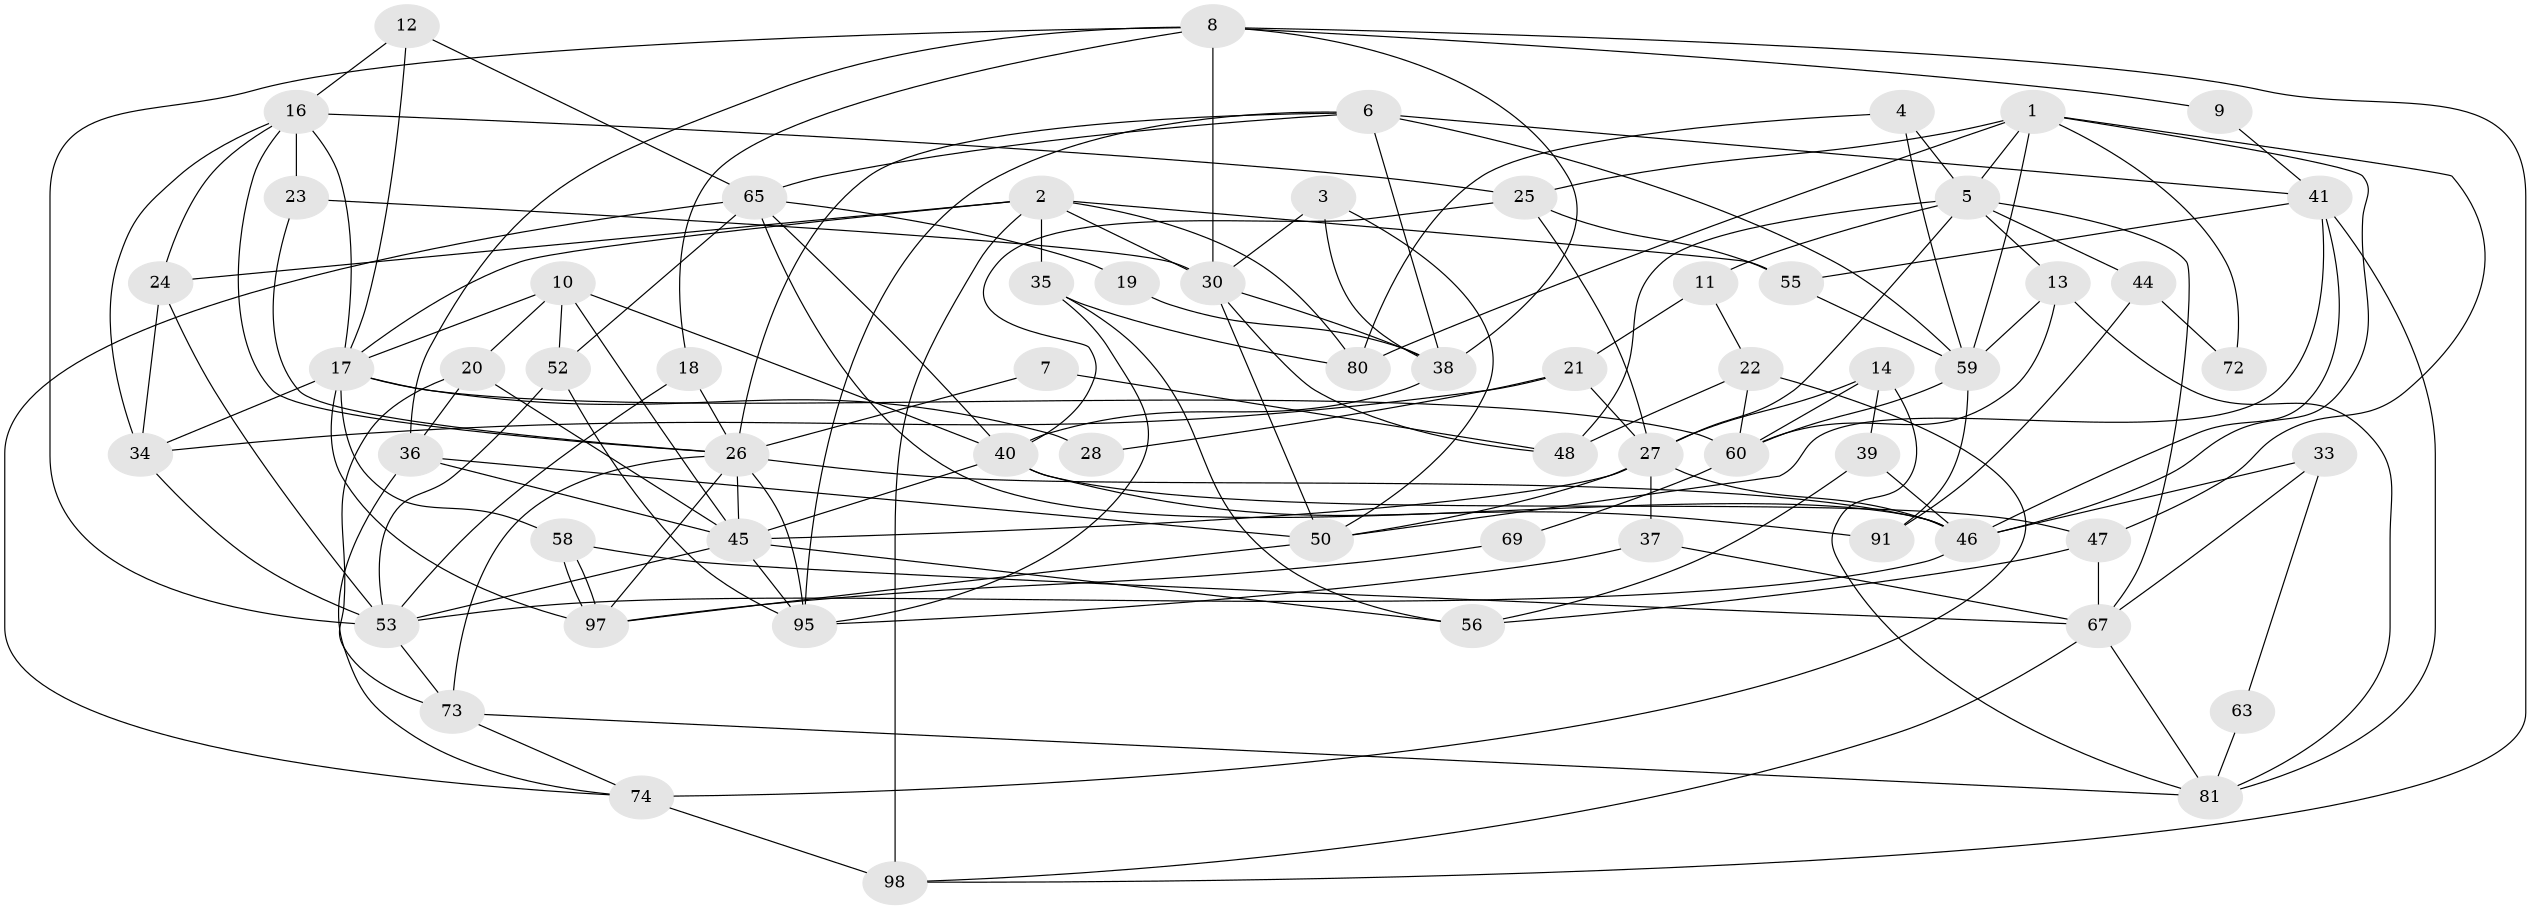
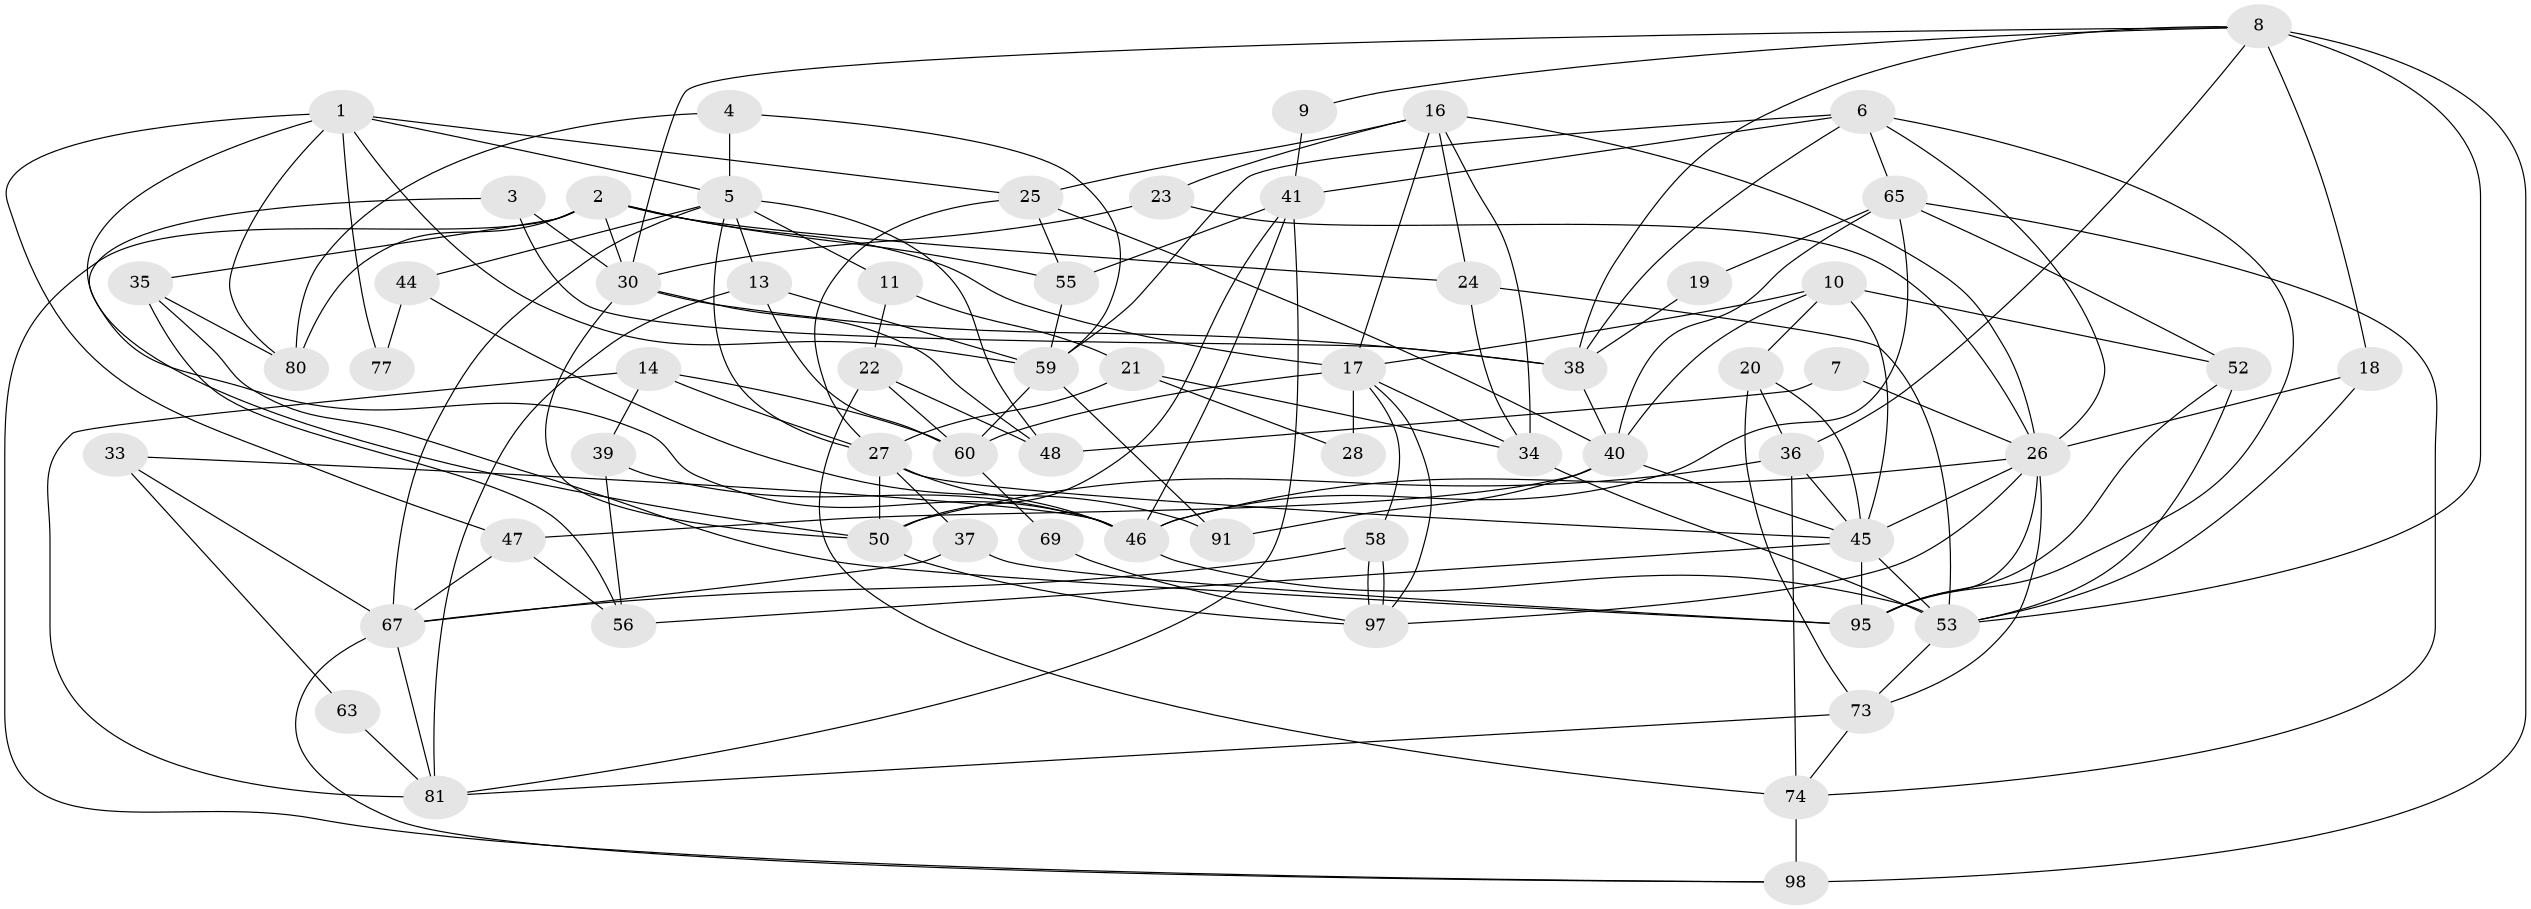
  graph {
    node [color=gray90 style=filled]
    1 [super="+62"]
    5 [super="+79"]
    25
    n4 [label=47]
    46 [super="+49"]
    59
-   77 [label=72]
+   77
    80
    11
    13 [super="+76"]
    27 [super="+32"]
    44 [super="+64"]
    48 [super="+96"]
    67 [super="+75"]
    55 [super="+87"]
    40 [super="+92"]
    56
    53 [super="+72"]
    91
    60 [super="+66"]
    2 [super="+65"]
    17 [super="+29"]
    24 [super="+85"]
    30 [super="+68"]
    35 [super="+47"]
    98 [super="+101"]
    34 [super="+83"]
    28
    58
    97
    38 [super="+61"]
    50 [super="+89"]
    95 [super="+100"]
    3
    4
    21 [super="+31"]
    22
    81 [super="+88"]
    45 [super="+86"]
    37 [super="+90"]
    6 [super="+70"]
    n42 [label=65 super="+78"]
    26 [super="+99"]
    41 [super="+84"]
    52 [super="+94"]
    19
    74 [super="+82"]
    73
    7 [super="+54"]
    8 [super="+57"]
    9
    18 [super="+43"]
    36 [super="+93"]
    10 [super="+51"]
    20
-   12
    16 [super="+71"]
    23
    69
    14
    39
    33
    63
    1 -- 5 [weight=2]
    1 -- 25
    1 -- n4
    1 -- 46
    1 -- 59
    1 -- 77 [weight=2]
    1 -- 80
    5 -- 11
    5 -- 13
    5 -- 27
    5 -- 44
    5 -- 48
    5 -- 67
    25 -- 27
    25 -- 55
    25 -- 40
    n4 -- 67
    n4 -- 56
    46 -- 53
    59 -- 91
    59 -- 60
    11 -- 21
    11 -- 22
    13 -- 59
    13 -- 60
    13 -- 81
    27 -- 46
    27 -- 50
    27 -- 45
    27 -- 37
    44 -- 77
    44 -- 91
    67 -- 98
    67 -- 81
    55 -- 59
    40 -- n4
    40 -- 91
    40 -- 45
    53 -- 73
    60 -- 69
    2 -- 80
    2 -- 55
    2 -- 17
    2 -- 24
    2 -- 30
    2 -- 35
    2 -- 98
    17 -- 60
    17 -- 34
    17 -- 28
    17 -- 58
    17 -- 97
    24 -- 53
    24 -- 34
    30 -- 48
    30 -- 38
    30 -- 50
    35 -- 80
    35 -- 56
    35 -- 95
    34 -- 53 [weight=2]
    58 -- 67
    58 -- 97
    58 -- 97
    38 -- 40
    50 -- 97
    3 -- 30
    3 -- 38
    3 -- 50
    4 -- 5
    4 -- 59
    4 -- 80
    21 -- 27
    21 -- 34
    21 -- 28
    22 -- 48
    22 -- 60
    22 -- 74
    45 -- 56
    45 -- 53
    45 -- 95 [weight=2]
    37 -- 67
    37 -- 95
    6 -- 59
    6 -- 38
    6 -- 95
    6 -- n42
    6 -- 26
    6 -- 41
    n42 -- 46
    n42 -- 40
    n42 -- 52
    n42 -- 19
    n42 -- 74
    26 -- 46
    26 -- 97
    26 -- 95
    26 -- 45
    26 -- 73
    41 -- 46
    41 -- 55
    41 -- 50
    41 -- 81
    52 -- 53
    52 -- 95
    19 -- 38
    74 -- 98 [weight=2]
    73 -- 81
    73 -- 74
    7 -- 48 [weight=2]
    7 -- 26
    8 -- 53
    8 -- 30
    8 -- 98
    8 -- 38
    8 -- 9
    8 -- 18
    8 -- 36
    9 -- 41
    18 -- 53
    18 -- 26
    36 -- 50
    36 -- 45
    36 -- 74
    10 -- 40
    10 -- 17
    10 -- 45
    10 -- 52 [weight=2]
    10 -- 20
    20 -- 45
    20 -- 73
    20 -- 36
-   12 -- 17
-   12 -- n42
-   12 -- 16
    16 -- 25
    16 -- 17
    16 -- 24
    16 -- 34
    16 -- 26
    16 -- 23
    23 -- 30
    23 -- 26
    69 -- 97
    14 -- 27
    14 -- 60
    14 -- 81
    14 -- 39
    39 -- 46
    39 -- 56
    33 -- 46
    33 -- 67
    33 -- 63
    63 -- 81
  }
